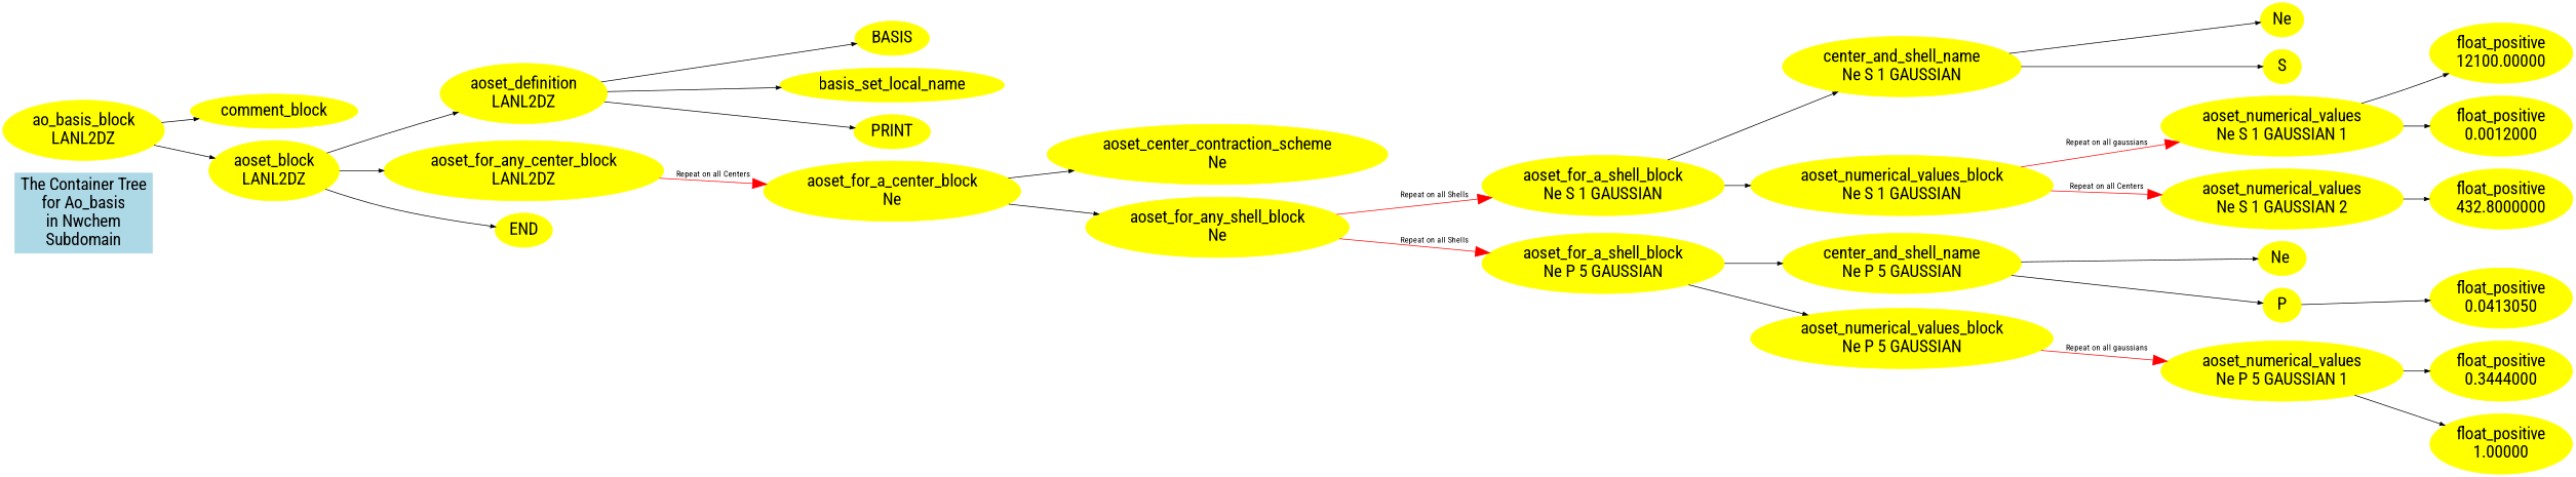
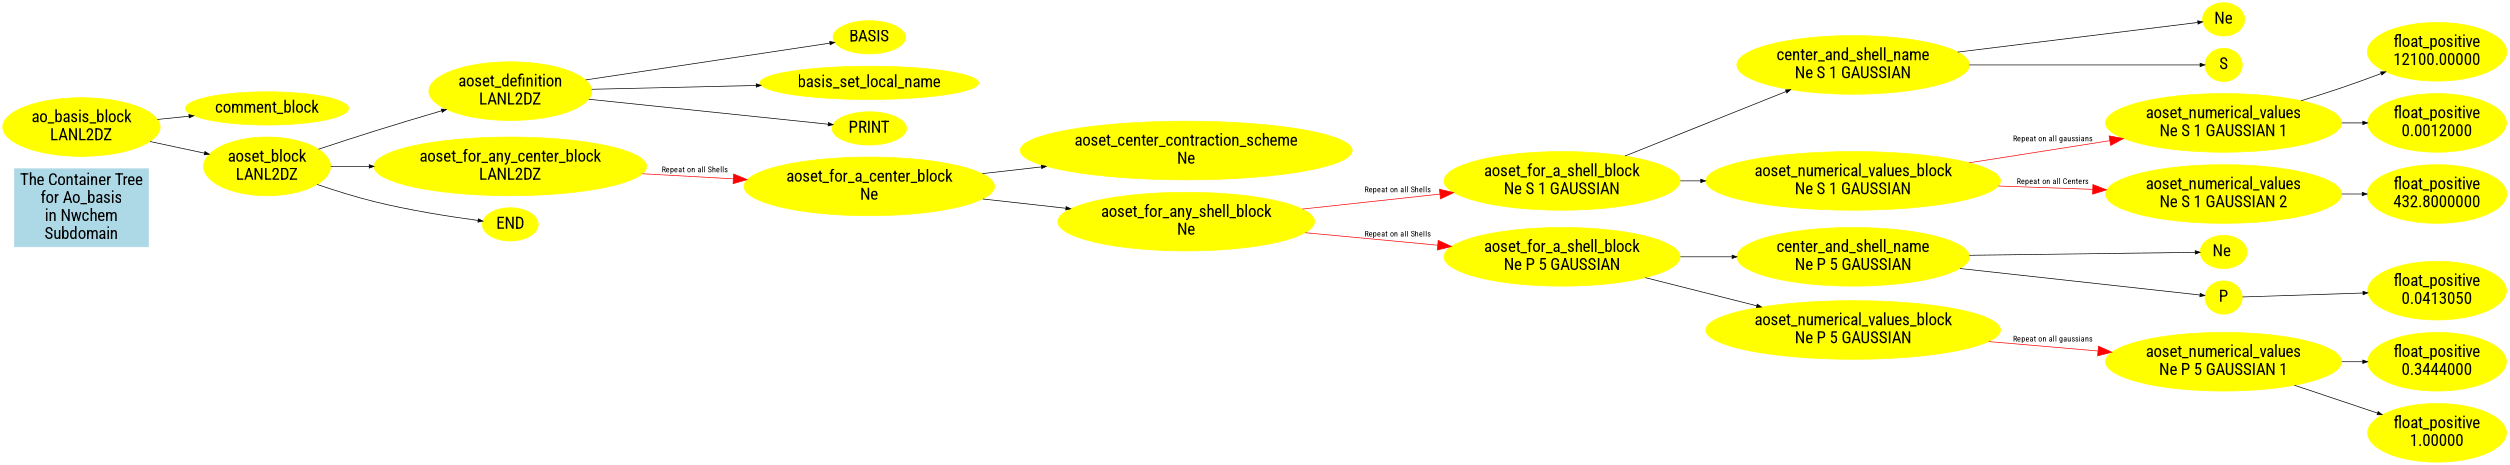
  digraph {
    fontname="Roboto Condensed"
    rankdir=LR
    node [color=yellow fontcolor=black fontname="Roboto Condensed" fontsize=24 style=filled]
    edge [arrowsize=0.7 dir=down fontname="Roboto Condensed" fontsize=12]
    n1 [color=lightblue label="The Container Tree\nfor Ao_basis\nin Nwchem\nSubdomain" shape=record]
    "ao_basis_block\nLANL2DZ"
    comment_block
    "aoset_block\nLANL2DZ"
    "aoset_definition\nLANL2DZ"
    "aoset_for_any_center_block\nLANL2DZ"
    END
    BASIS
    basis_set_local_name
    PRINT
    "aoset_for_a_center_block\nNe"
    "aoset_center_contraction_scheme\nNe"
    "aoset_for_any_shell_block\nNe"
    "aoset_for_a_shell_block\nNe S 1 GAUSSIAN"
    "aoset_for_a_shell_block\nNe P 5 GAUSSIAN"
    "center_and_shell_name\nNe S 1 GAUSSIAN"
    "aoset_numerical_values_block\nNe S 1 GAUSSIAN"
    "center_and_shell_name\nNe P 5 GAUSSIAN"
    "aoset_numerical_values_block\nNe P 5 GAUSSIAN"
    Ne
    S
    "aoset_numerical_values\nNe S 1 GAUSSIAN 1"
    "aoset_numerical_values\nNe S 1 GAUSSIAN 2"
    "Ne "
    P
    "aoset_numerical_values\nNe P 5 GAUSSIAN 1"
    "float_positive\n12100.00000"
    "float_positive\n0.0012000"
    "float_positive\n432.8000000"
    "float_positive\n0.0413050"
    "float_positive\n0.3444000"
    "float_positive\n1.00000"
    "ao_basis_block\nLANL2DZ" -> comment_block
    "ao_basis_block\nLANL2DZ" -> "aoset_block\nLANL2DZ"
    "aoset_block\nLANL2DZ" -> "aoset_definition\nLANL2DZ"
    "aoset_block\nLANL2DZ" -> "aoset_for_any_center_block\nLANL2DZ"
    "aoset_block\nLANL2DZ" -> END
    "aoset_definition\nLANL2DZ" -> BASIS
    "aoset_definition\nLANL2DZ" -> basis_set_local_name
    "aoset_definition\nLANL2DZ" -> PRINT
-   "aoset_for_any_center_block\nLANL2DZ" -> "aoset_for_a_center_block\nNe" [arrowsize=2 color=red label="Repeat on all Centers"]
+   "aoset_for_any_center_block\nLANL2DZ" -> "aoset_for_a_center_block\nNe" [arrowsize=2 color=red label="Repeat on all Shells"]
    "aoset_for_a_center_block\nNe" -> "aoset_center_contraction_scheme\nNe"
    "aoset_for_a_center_block\nNe" -> "aoset_for_any_shell_block\nNe"
    "aoset_for_any_shell_block\nNe" -> "aoset_for_a_shell_block\nNe S 1 GAUSSIAN" [arrowsize=2 color=red label="Repeat on all Shells"]
    "aoset_for_any_shell_block\nNe" -> "aoset_for_a_shell_block\nNe P 5 GAUSSIAN" [arrowsize=2 color=red label="Repeat on all Shells"]
    "aoset_for_a_shell_block\nNe S 1 GAUSSIAN" -> "center_and_shell_name\nNe S 1 GAUSSIAN"
    "aoset_for_a_shell_block\nNe S 1 GAUSSIAN" -> "aoset_numerical_values_block\nNe S 1 GAUSSIAN"
    "aoset_for_a_shell_block\nNe P 5 GAUSSIAN" -> "center_and_shell_name\nNe P 5 GAUSSIAN"
    "aoset_for_a_shell_block\nNe P 5 GAUSSIAN" -> "aoset_numerical_values_block\nNe P 5 GAUSSIAN"
    "center_and_shell_name\nNe S 1 GAUSSIAN" -> Ne
    "center_and_shell_name\nNe S 1 GAUSSIAN" -> S
    "aoset_numerical_values_block\nNe S 1 GAUSSIAN" -> "aoset_numerical_values\nNe S 1 GAUSSIAN 1" [arrowsize=2 color=red label="Repeat on all gaussians"]
    "aoset_numerical_values_block\nNe S 1 GAUSSIAN" -> "aoset_numerical_values\nNe S 1 GAUSSIAN 2" [arrowsize=2 color=red label="Repeat on all Centers"]
    "center_and_shell_name\nNe P 5 GAUSSIAN" -> "Ne "
    "center_and_shell_name\nNe P 5 GAUSSIAN" -> P
    "aoset_numerical_values_block\nNe P 5 GAUSSIAN" -> "aoset_numerical_values\nNe P 5 GAUSSIAN 1" [arrowsize=2 color=red label="Repeat on all gaussians"]
    "aoset_numerical_values\nNe S 1 GAUSSIAN 1" -> "float_positive\n12100.00000"
    "aoset_numerical_values\nNe S 1 GAUSSIAN 1" -> "float_positive\n0.0012000"
    "aoset_numerical_values\nNe S 1 GAUSSIAN 2" -> "float_positive\n432.8000000"
    P -> "float_positive\n0.0413050"
    "aoset_numerical_values\nNe P 5 GAUSSIAN 1" -> "float_positive\n0.3444000"
    "aoset_numerical_values\nNe P 5 GAUSSIAN 1" -> "float_positive\n1.00000"
  }
